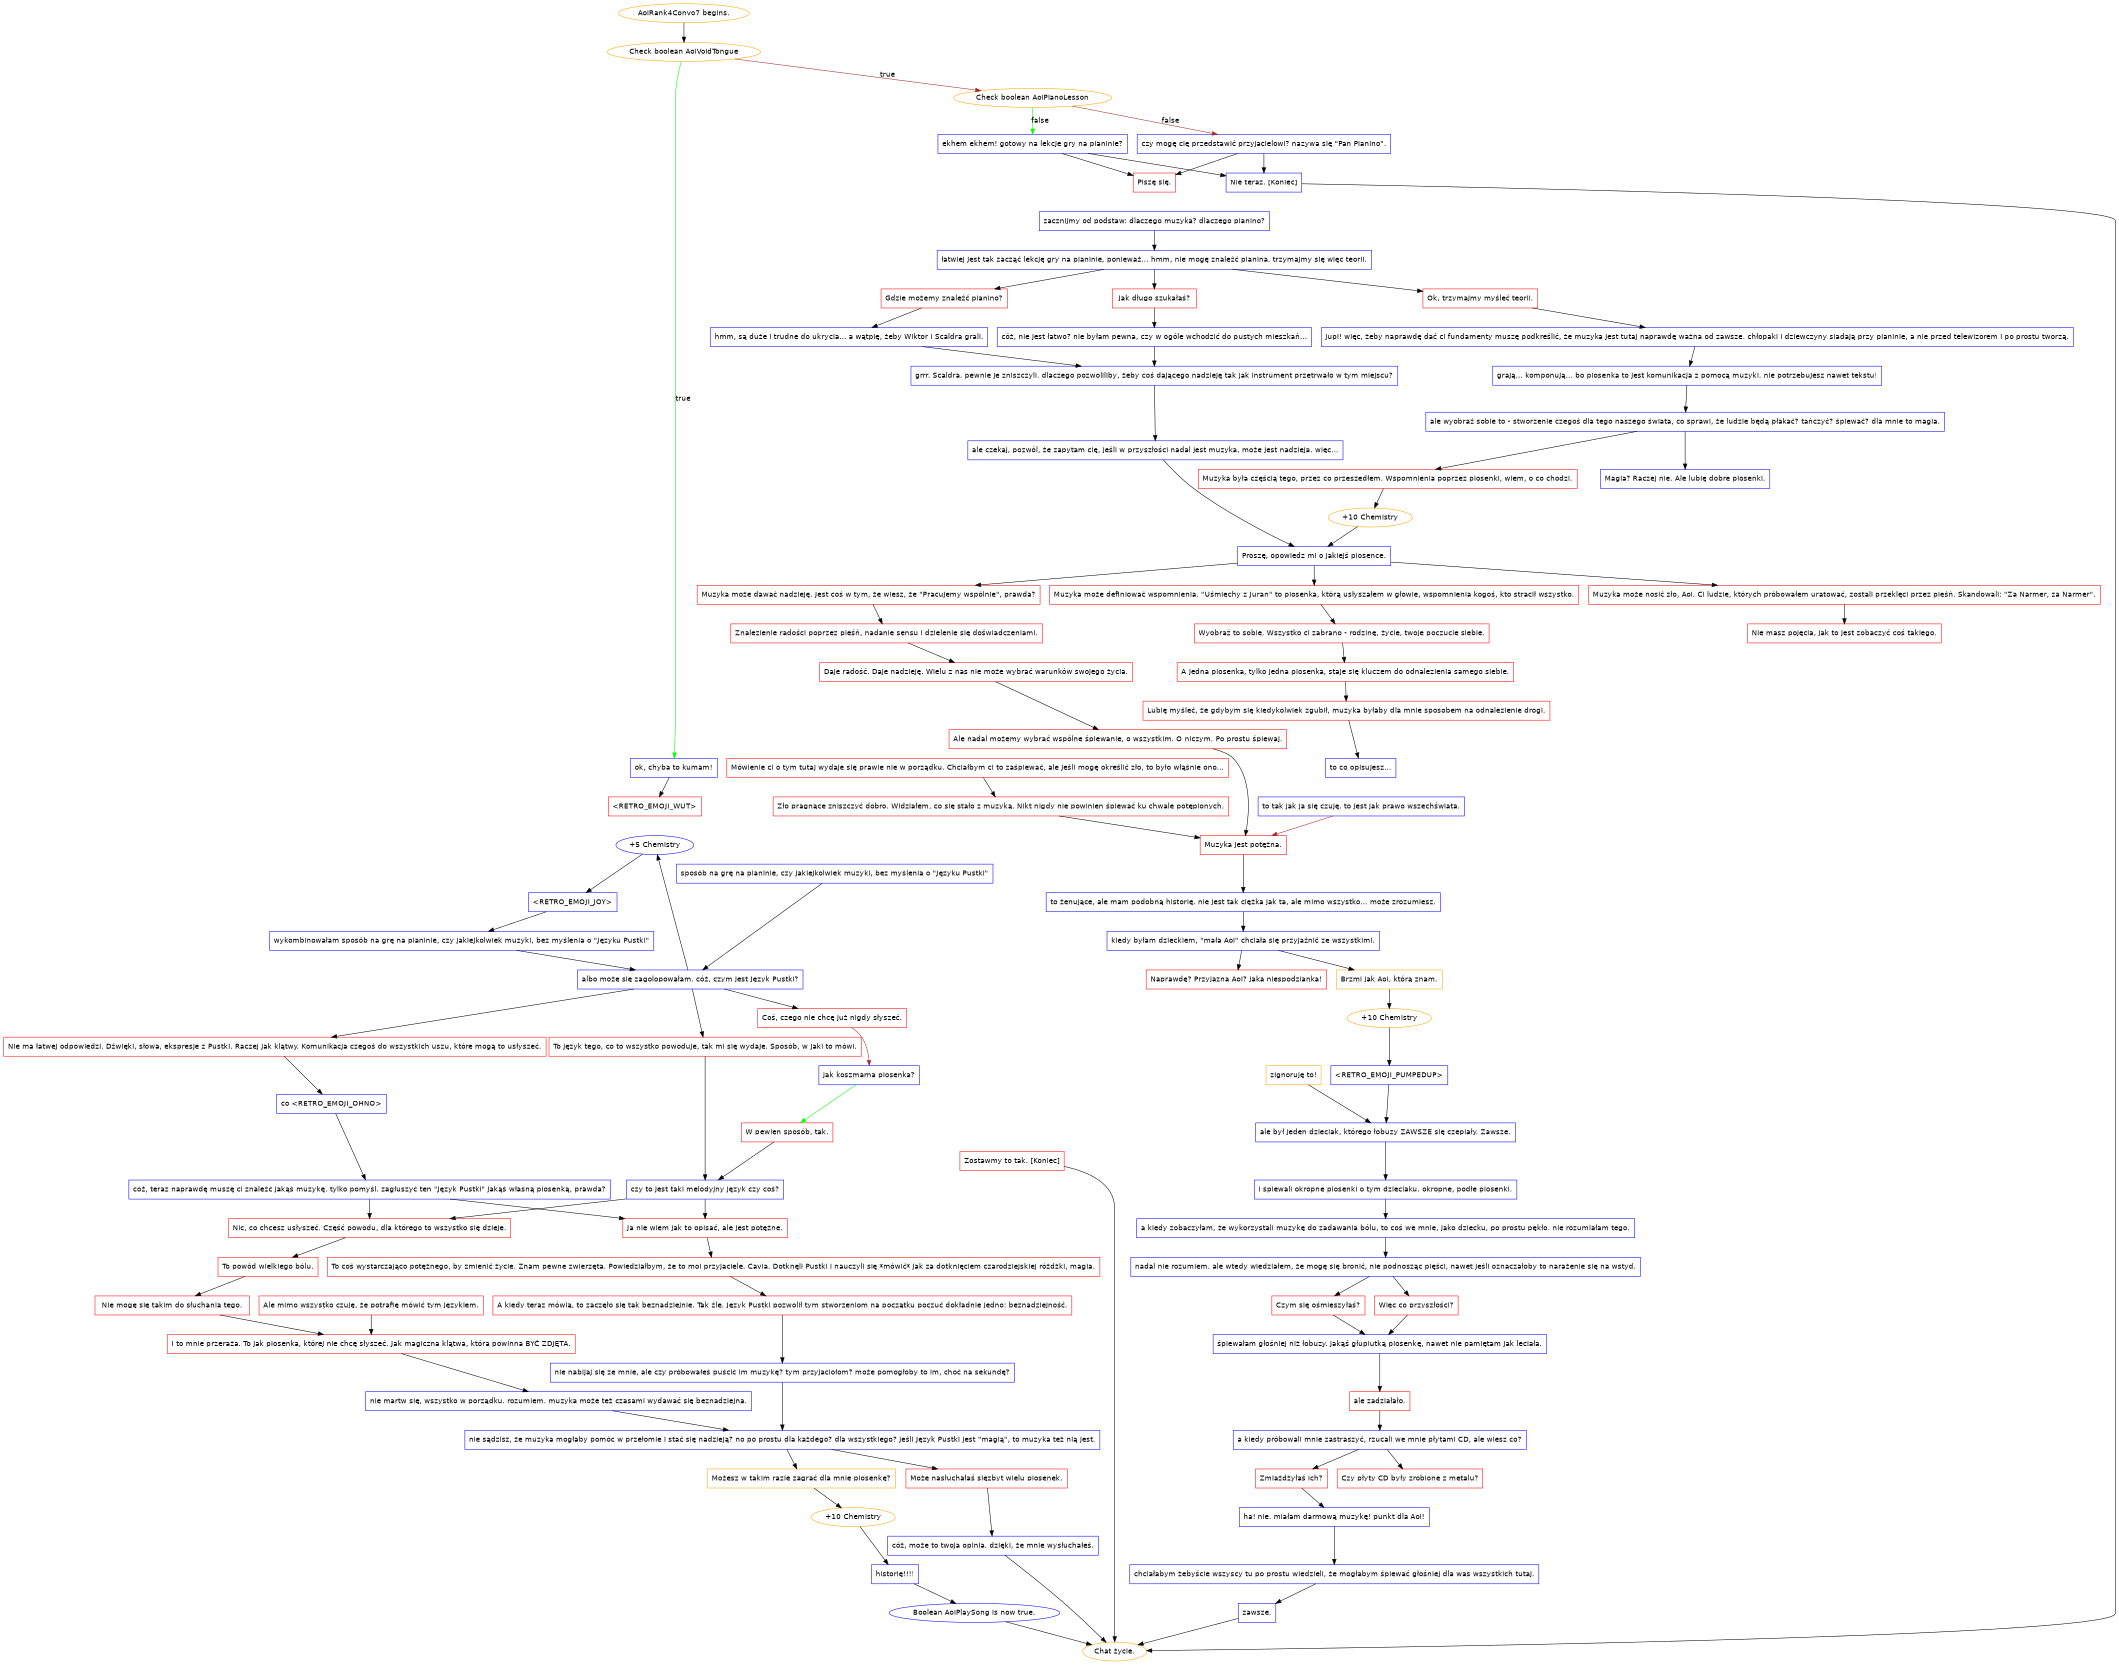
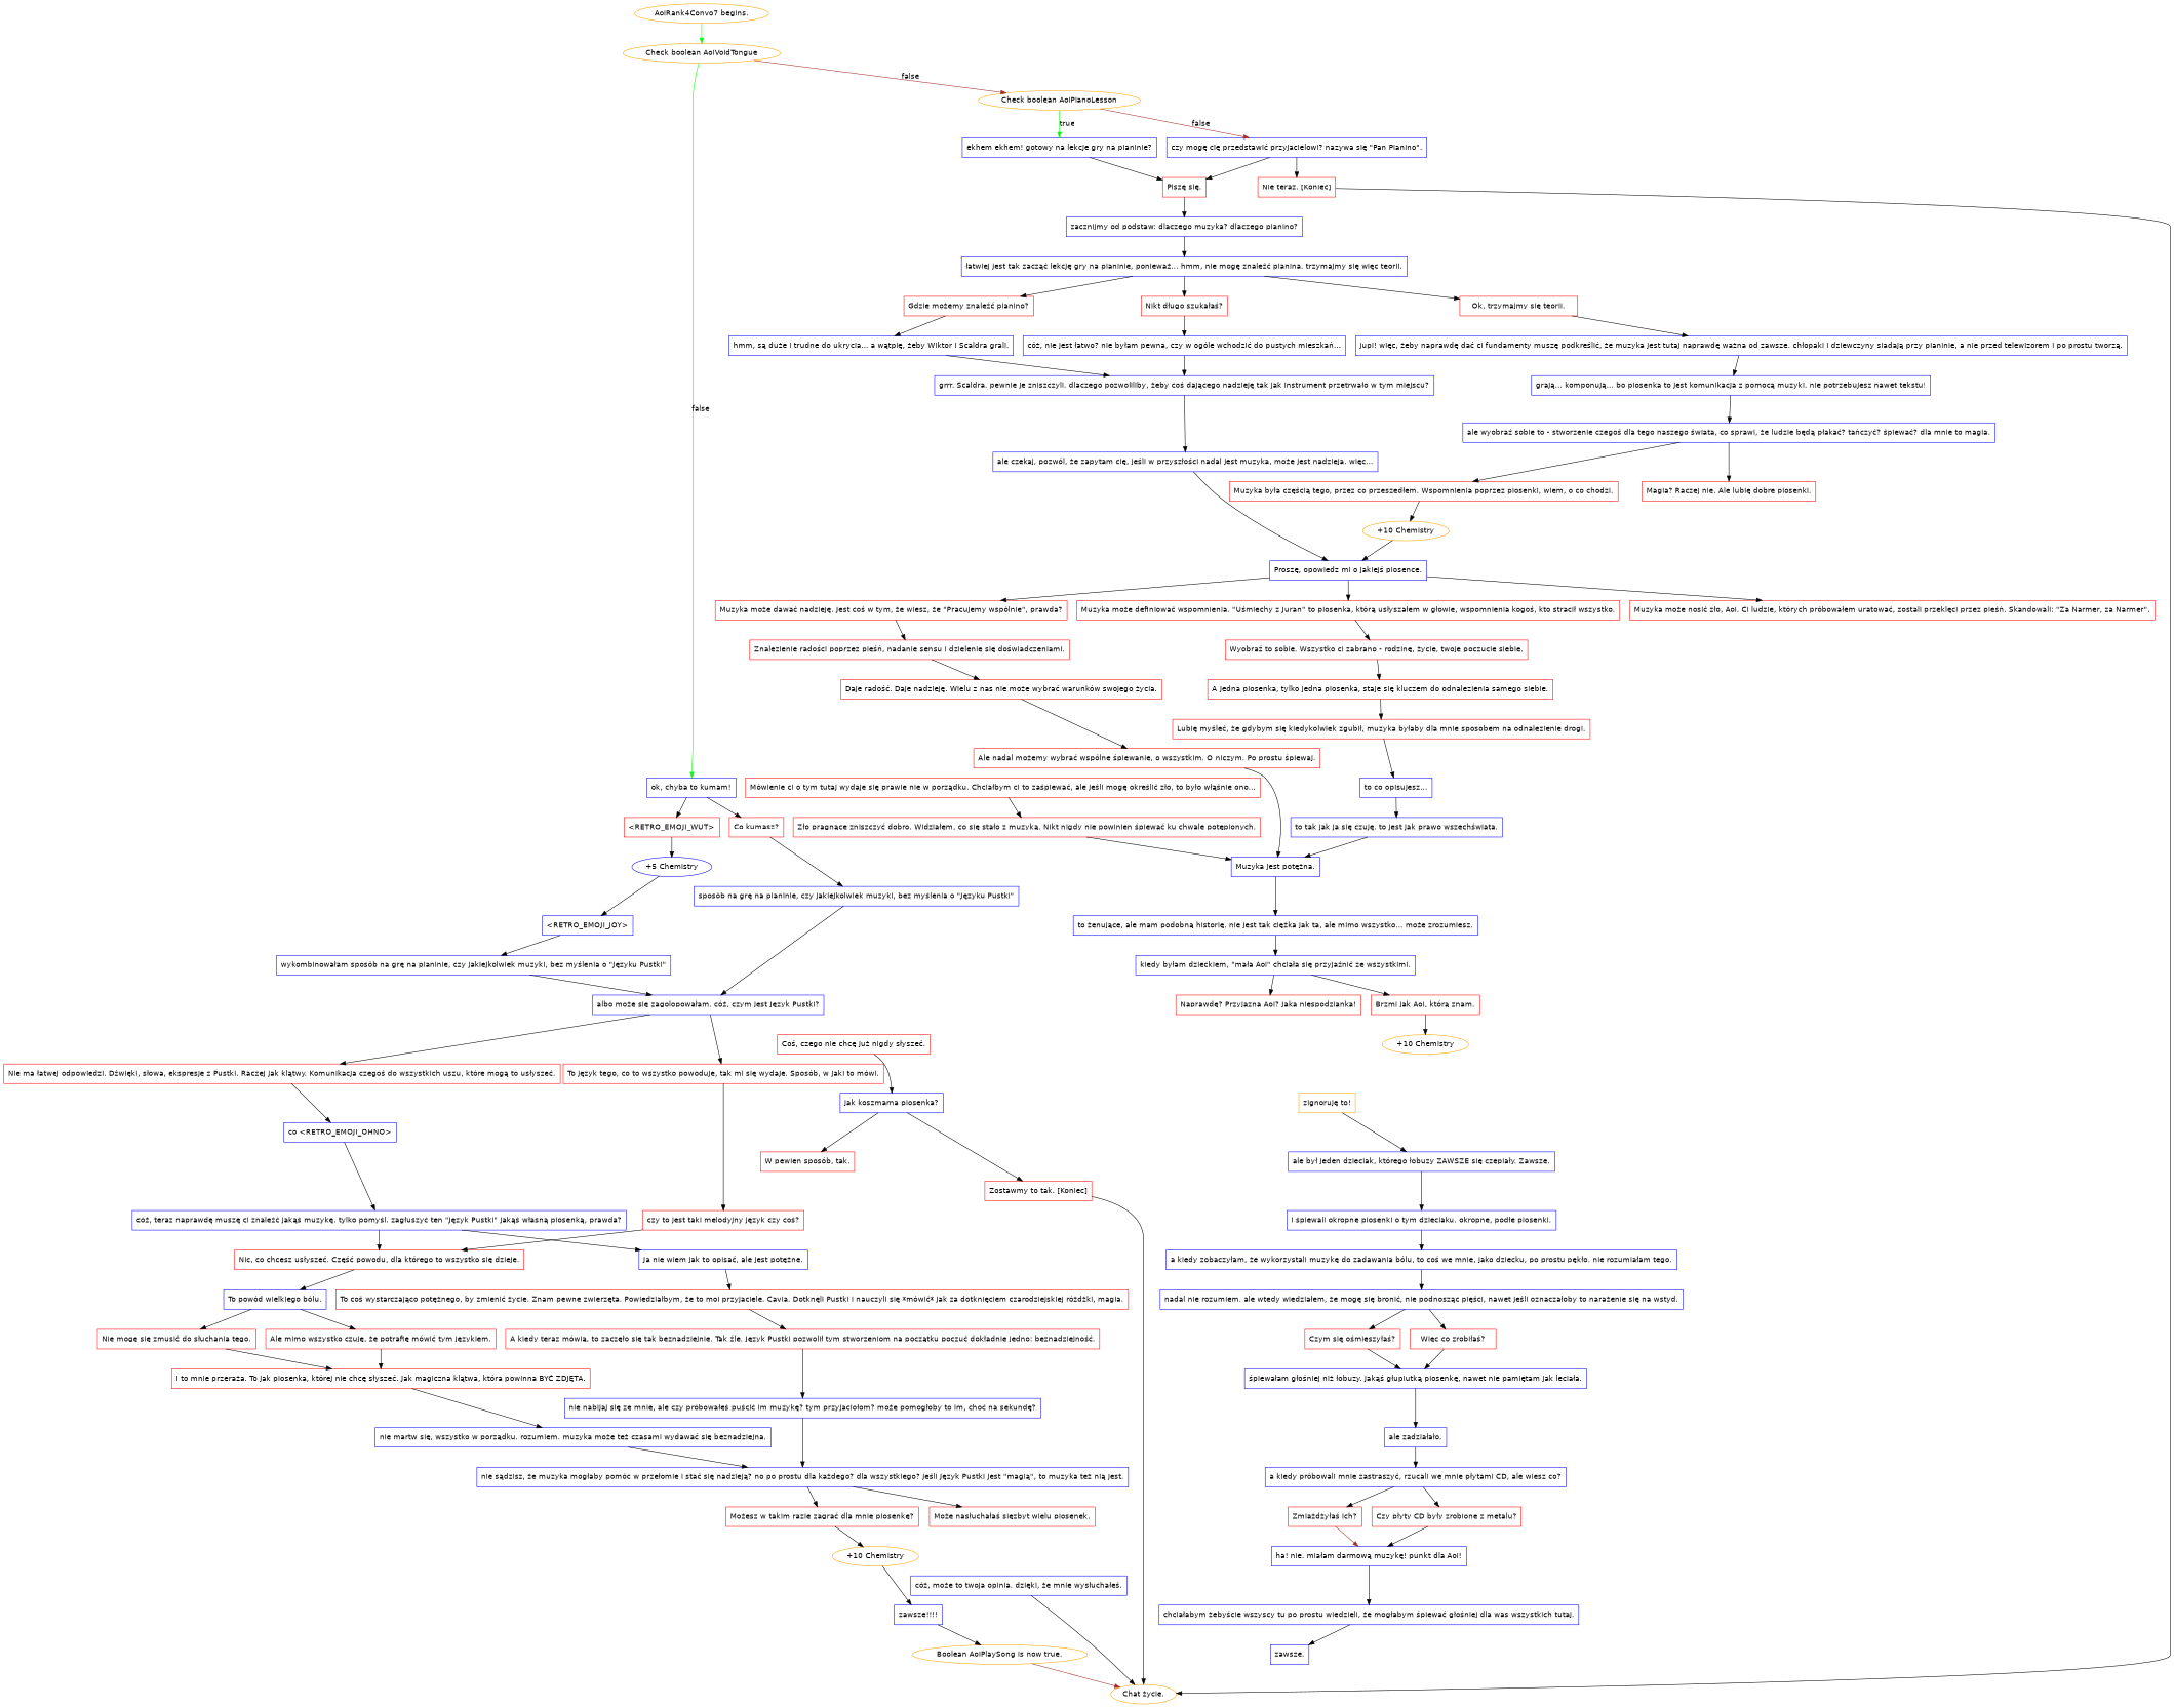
  digraph {
    fontname="DejaVu Sans"
    node [color=blue fontname="DejaVu Sans" shape=box]
    edge [fontname="DejaVu Sans"]
    "AoiRank4Convo7 begins." [color=orange shape=""]
    n2 [color=orange label="Check boolean AoiVoidTongue" shape=""]
    n3 [label="ok, chyba to kumam!"]
    n4 [color=orange label="Check boolean AoiPianoLesson" shape=""]
    n5 [color=red label="<RETRO_EMOJI_WUT>"]
+   n6 [color=red label="Co kumasz?"]
    n7 [label="ekhem ekhem! gotowy na lekcje gry na pianinie?"]
    n8 [label="czy mogę cię przedstawić przyjacielowi? nazywa się \"Pan Pianino\"."]
    n9 [label="+5 Chemistry" shape=""]
    n10 [label="sposób na grę na pianinie, czy jakiejkolwiek muzyki, bez myślenia o \"Języku Pustki\""]
    n11 [color=red label="Piszę się."]
-   n12 [label="Nie teraz. [Koniec]"]
+   n12 [color=red label="Nie teraz. [Koniec]"]
    n13 [label="<RETRO_EMOJI_JOY>"]
    n14 [label="albo może się zagolopowałam. cóż, czym jest Język Pustki?"]
    n15 [label="zacznijmy od podstaw: dlaczego muzyka? dlaczego pianino?"]
    n16 [color=orange label="Chat życie." shape=""]
    n17 [label="wykombinowałam sposób na grę na pianinie, czy jakiejkolwiek muzyki, bez myślenia o \"Języku Pustki\""]
    n18 [color=red label="Nie ma łatwej odpowiedzi. Dźwięki, słowa, ekspresje z Pustki. Raczej jak klątwy. Komunikacja czegoś do wszystkich uszu, które mogą to usłyszeć."]
    n19 [color=red label="Coś, czego nie chcę już nigdy słyszeć."]
    n20 [color=red label="To język tego, co to wszystko powoduje, tak mi się wydaje. Sposób, w jaki to mówi."]
    n21 [label="łatwiej jest tak zacząć lekcję gry na pianinie, ponieważ... hmm, nie mogę znaleźć pianina. trzymajmy się więc teorii."]
    n22 [label="co <RETRO_EMOJI_OHNO>"]
    n23 [label="jak koszmarna piosenka?"]
-   n24 [label="czy to jest taki melodyjny język czy coś?"]
-   n25 [color=red label="Ok, trzymajmy myśleć teorii."]
-   n26 [color=red label="Jak długo szukałaś?"]
+   n24 [color=red label="czy to jest taki melodyjny język czy coś?"]
+   n25 [color=red label="Ok, trzymajmy się teorii."]
+   n26 [color=red label="Nikt długo szukałaś?"]
    n27 [color=red label="Gdzie możemy znaleźć pianino?"]
    n28 [label="cóż, teraz naprawdę muszę ci znaleźć jakąś muzykę. tylko pomyśl. zagłuszyć ten \"Język Pustki\" jakąś własną piosenką, prawda?"]
    n29 [color=red label="Zostawmy to tak. [Koniec]"]
    n30 [color=red label="W pewien sposób, tak."]
-   n31 [color=red label="Ja nie wiem jak to opisać, ale jest potężne."]
+   n31 [label="Ja nie wiem jak to opisać, ale jest potężne."]
    n32 [color=red label="Nic, co chcesz usłyszeć. Część powodu, dla którego to wszystko się dzieje."]
    n33 [label="jupi! więc, żeby naprawdę dać ci fundamenty muszę podkreślić, że muzyka jest tutaj naprawdę ważna od zawsze. chłopaki i dziewczyny siadają przy pianinie, a nie przed telewizorem i po prostu tworzą."]
    n34 [label="cóż, nie jest łatwo? nie byłam pewna, czy w ogóle wchodzić do pustych mieszkań..."]
    n35 [label="hmm, są duże i trudne do ukrycia... a wątpię, żeby Wiktor i Scaldra grali."]
    n36 [color=red label="To coś wystarczająco potężnego, by zmienić życie. Znam pewne zwierzęta. Powiedziałbym, że to moi przyjaciele. Cavia. Dotknęli Pustki i nauczyli się *mówić* jak za dotknięciem czarodziejskiej różdżki, magia."]
-   n37 [color=red label="To powód wielkiego bólu."]
+   n37 [label="To powód wielkiego bólu."]
    n38 [label="grają... komponują... bo piosenka to jest komunikacja z pomocą muzyki. nie potrzebujesz nawet tekstu!"]
    n39 [label="grrr. Scaldra. pewnie je zniszczyli. dlaczego pozwoliliby, żeby coś dającego nadzieję tak jak instrument przetrwało w tym miejscu?"]
    n40 [color=red label="A kiedy teraz mówią, to zaczęło się tak beznadziejnie. Tak źle. Język Pustki pozwolił tym stworzeniom na początku poczuć dokładnie jedno: beznadziejność."]
-   n41 [color=red label="Nie mogę się takim do słuchania tego."]
+   n41 [color=red label="Nie mogę się zmusić do słuchania tego."]
    n42 [color=red label="Ale mimo wszystko czuję, że potrafię mówić tym językiem."]
    n43 [label="ale wyobraź sobie to - stworzenie czegoś dla tego naszego świata, co sprawi, że ludzie będą płakać? tańczyć? śpiewać? dla mnie to magia."]
    n44 [label="ale czekaj, pozwól, że zapytam cię, jeśli w przyszłości nadal jest muzyka, może jest nadzieja. więc..."]
    n45 [label="nie nabijaj się ze mnie, ale czy próbowałeś puścić im muzykę? tym przyjaciołom? może pomogłoby to im, choć na sekundę?"]
    n46 [color=red label="I to mnie przeraża. To jak piosenka, której nie chcę słyszeć. Jak magiczna klątwa, która powinna BYĆ ZDJĘTA."]
-   n47 [label="Magia? Raczej nie. Ale lubię dobre piosenki."]
+   n47 [color=red label="Magia? Raczej nie. Ale lubię dobre piosenki."]
    n48 [color=red label="Muzyka była częścią tego, przez co przeszedłem. Wspomnienia poprzez piosenki, wiem, o co chodzi."]
    n49 [label="Proszę, opowiedz mi o jakiejś piosence."]
    n50 [label="nie sądzisz, że muzyka mogłaby pomóc w przełomie i stać się nadzieją? no po prostu dla każdego? dla wszystkiego? jeśli Język Pustki jest \"magią\", to muzyka też nią jest."]
    n51 [label="nie martw się, wszystko w porządku. rozumiem. muzyka może też czasami wydawać się beznadziejna."]
    n52 [color=orange label="+10 Chemistry" shape=""]
    n53 [color=red label="Muzyka może definiować wspomnienia. \"Uśmiechy z Juran\" to piosenka, którą usłyszałem w głowie, wspomnienia kogoś, kto stracił wszystko."]
    n54 [color=red label="Muzyka może dawać nadzieję. Jest coś w tym, że wiesz, że \"Pracujemy wspólnie\", prawda?"]
    n55 [color=red label="Muzyka może nosić zło, Aoi. Ci ludzie, których próbowałem uratować, zostali przeklęci przez pieśń. Skandowali: \"Za Narmer, za Narmer\"."]
-   n56 [color=orange label="Możesz w takim razie zagrać dla mnie piosenkę?"]
+   n56 [color=red label="Możesz w takim razie zagrać dla mnie piosenkę?"]
    n57 [color=red label="Może nasłuchałaś sięzbyt wielu piosenek."]
    n58 [color=red label="Wyobraź to sobie. Wszystko ci zabrano - rodzinę, życie, twoje poczucie siebie."]
    n59 [color=red label="Znalezienie radości poprzez pieśń, nadanie sensu i dzielenie się doświadczeniami."]
-   n60 [color=red label="Nie masz pojęcia, jak to jest zobaczyć coś takiego."]
    n61 [color=orange label="+10 Chemistry" shape=""]
    n62 [label="cóż, może to twoja opinia. dzięki, że mnie wysłuchałeś."]
    n63 [color=red label="A jedna piosenka, tylko jedna piosenka, staje się kluczem do odnalezienia samego siebie."]
    n64 [color=red label="Daje radość. Daje nadzieję. Wielu z nas nie może wybrać warunków swojego życia."]
-   n65 [label="historię!!!!"]
+   n65 [label="zawsze!!!!"]
    n66 [color=red label="Lubię myśleć, że gdybym się kiedykolwiek zgubił, muzyka byłaby dla mnie sposobem na odnalezienie drogi."]
    n67 [color=red label="Ale nadal możemy wybrać wspólne śpiewanie, o wszystkim. O niczym. Po prostu śpiewaj."]
-   n68 [label="Boolean AoiPlaySong is now true." shape=""]
+   n68 [color=orange label="Boolean AoiPlaySong is now true." shape=""]
    n69 [label="to co opisujesz..."]
-   n70 [color=red label="Muzyka jest potężna."]
+   n70 [label="Muzyka jest potężna."]
    n71 [color=red label="Mówienie ci o tym tutaj wydaje się prawie nie w porządku. Chciałbym ci to zaśpiewać, ale jeśli mogę określić zło, to było włąśnie ono..."]
    n72 [color=red label="Zło pragnące zniszczyć dobro. Widziałem, co się stało z muzyką. Nikt nigdy nie powinien śpiewać ku chwale potępionych."]
    n73 [label="to tak jak ja się czuję. to jest jak prawo wszechświata."]
    n74 [label="to żenujące, ale mam podobną historię. nie jest tak ciężka jak ta, ale mimo wszystko... może zrozumiesz."]
    n75 [label="kiedy byłam dzieckiem, \"mała Aoi\" chciała się przyjaźnić ze wszystkimi."]
-   n76 [color=orange label="Brzmi jak Aoi, którą znam."]
+   n76 [color=red label="Brzmi jak Aoi, którą znam."]
    n77 [color=red label="Naprawdę? Przyjazna Aoi? Jaka niespodzianka!"]
    n78 [color=orange label="+10 Chemistry" shape=""]
-   n79 [label="<RETRO_EMOJI_PUMPEDUP>"]
    n80 [color=orange label="zignoruję to!"]
    n81 [label="ale był jeden dzieciak, którego łobuzy ZAWSZE się czepiały. Zawsze."]
    n82 [label="i śpiewali okropne piosenki o tym dzieciaku. okropne, podłe piosenki."]
    n83 [label="a kiedy zobaczyłam, że wykorzystali muzykę do zadawania bólu, to coś we mnie, jako dziecku, po prostu pękło. nie rozumiałam tego."]
    n84 [label="nadal nie rozumiem. ale wtedy wiedziałem, że mogę się bronić, nie podnosząc pięści, nawet jeśli oznaczałoby to narażenie się na wstyd."]
-   n85 [color=red label="Więc co przyszłości?"]
+   n85 [color=red label="Więc co zrobiłaś?"]
    n86 [color=red label="Czym się ośmieszyłaś?"]
    n87 [label="śpiewałam głośniej niż łobuzy. jakąś głupiutką piosenkę, nawet nie pamiętam jak leciała."]
-   n88 [color=red label="ale zadziałało."]
+   n88 [label="ale zadziałało."]
    n89 [label="a kiedy próbowali mnie zastraszyć, rzucali we mnie płytami CD, ale wiesz co?"]
    n90 [color=red label="Czy płyty CD były zrobione z metalu?"]
    n91 [color=red label="Zmiażdżyłaś ich?"]
    n92 [label="ha! nie. miałam darmową muzykę! punkt dla Aoi!"]
    n93 [label="chciałabym żebyście wszyscy tu po prostu wiedzieli, że mogłabym śpiewać głośniej dla was wszystkich tutaj."]
    n94 [label="zawsze."]
-   "AoiRank4Convo7 begins." -> n2
-   n2 -> n3 [color=green label=true]
-   n2 -> n4 [color=brown label=true]
+   "AoiRank4Convo7 begins." -> n2 [color=green]
+   n2 -> n3 [color=green label=false]
+   n2 -> n4 [color=brown label=false]
    n3 -> n5
-   n4 -> n7 [color=green label=false]
+   n3 -> n6
+   n4 -> n7 [color=green label=true]
    n4 -> n8 [color=brown label=false]
-   n14 -> n9
+   n5 -> n9
+   n6 -> n10
    n7 -> n11
-   n7 -> n12
    n8 -> n11
    n8 -> n12
    n9 -> n13
    n10 -> n14
+   n11 -> n15
    n12 -> n16
    n13 -> n17
    n14 -> n18
-   n14 -> n19
    n14 -> n20
    n15 -> n21
    n17 -> n14
    n18 -> n22
-   n19 -> n23 [color=brown]
+   n19 -> n23
    n20 -> n24
    n21 -> n25
    n21 -> n26
    n21 -> n27
    n22 -> n28
-   n23 -> n30 [color=green]
-   n24 -> n31
+   n23 -> n29
+   n23 -> n30
    n24 -> n32
    n25 -> n33
    n26 -> n34
    n27 -> n35
    n28 -> n31
    n28 -> n32
    n29 -> n16
-   n30 -> n24
    n31 -> n36
    n32 -> n37
    n33 -> n38
    n34 -> n39
    n35 -> n39
    n36 -> n40
    n37 -> n41
+   n37 -> n42
    n38 -> n43
    n39 -> n44
    n40 -> n45
    n41 -> n46
    n42 -> n46
    n43 -> n47
    n43 -> n48
    n44 -> n49
    n45 -> n50
    n46 -> n51
    n48 -> n52
    n49 -> n53
    n49 -> n54
    n49 -> n55
    n50 -> n56
    n50 -> n57
    n51 -> n50
    n52 -> n49
    n53 -> n58
    n54 -> n59
-   n55 -> n60
    n56 -> n61
-   n57 -> n62
    n58 -> n63
    n59 -> n64
    n61 -> n65
    n62 -> n16
    n63 -> n66
    n64 -> n67
    n65 -> n68
    n66 -> n69
    n67 -> n70
-   n68 -> n16
+   n68 -> n16 [color=brown]
+   n69 -> n73
    n70 -> n74
    n71 -> n72
    n72 -> n70
-   n73 -> n70 [color=brown]
+   n73 -> n70
    n74 -> n75
    n75 -> n76
    n75 -> n77
    n76 -> n78
-   n78 -> n79
-   n79 -> n81
    n80 -> n81
    n81 -> n82
    n82 -> n83
    n83 -> n84
    n84 -> n85
    n84 -> n86
    n85 -> n87
    n86 -> n87
    n87 -> n88
    n88 -> n89
    n89 -> n90
    n89 -> n91
-   n91 -> n92
+   n90 -> n92
+   n91 -> n92 [color=brown]
    n92 -> n93
    n93 -> n94
-   n94 -> n16
  }
